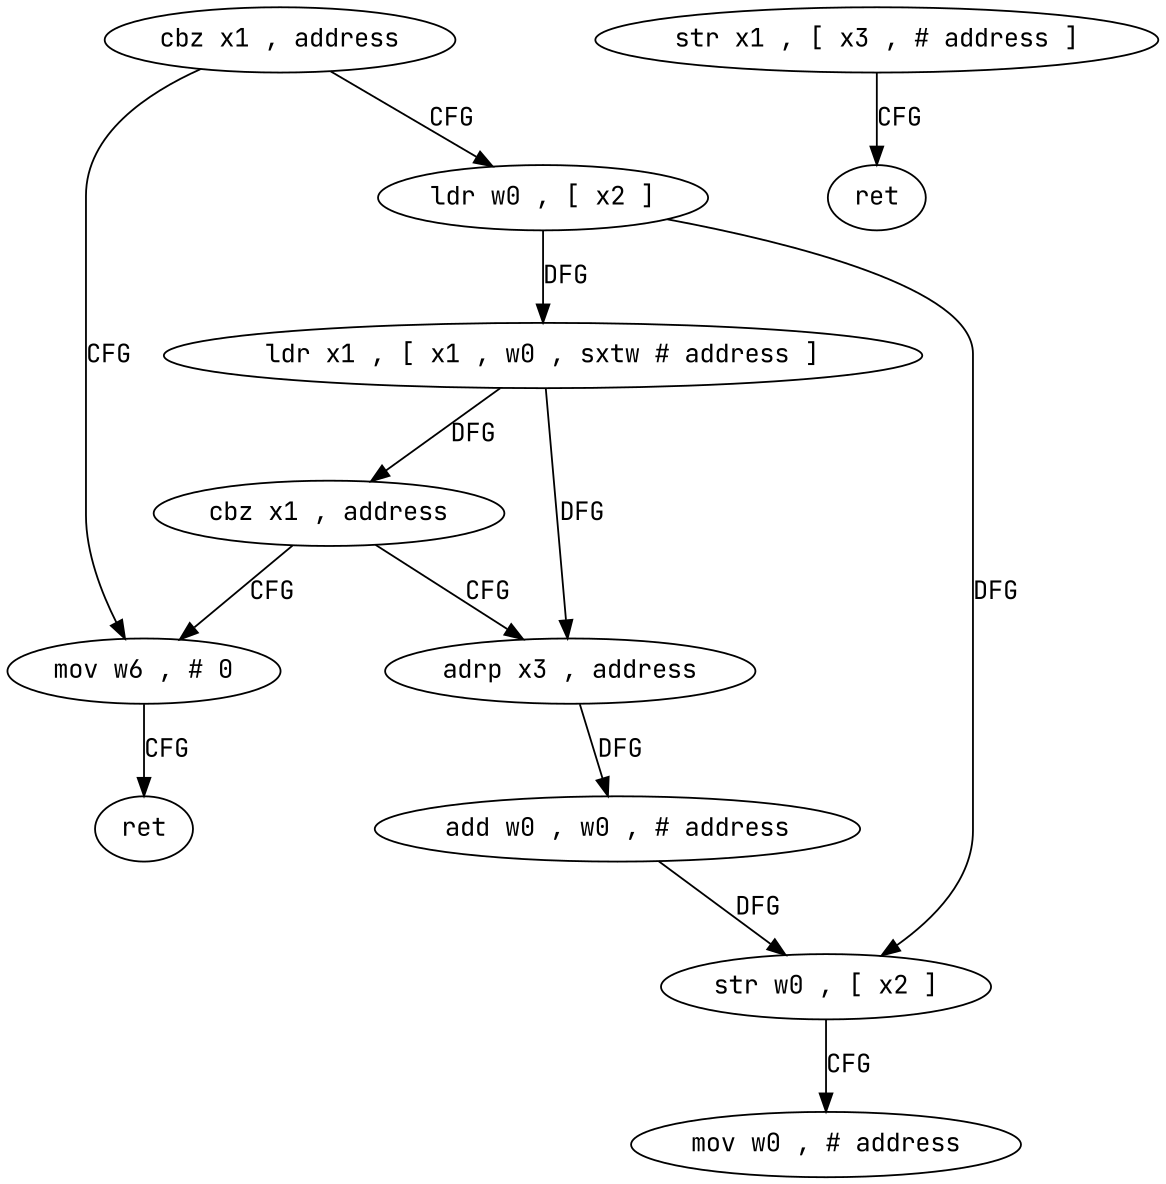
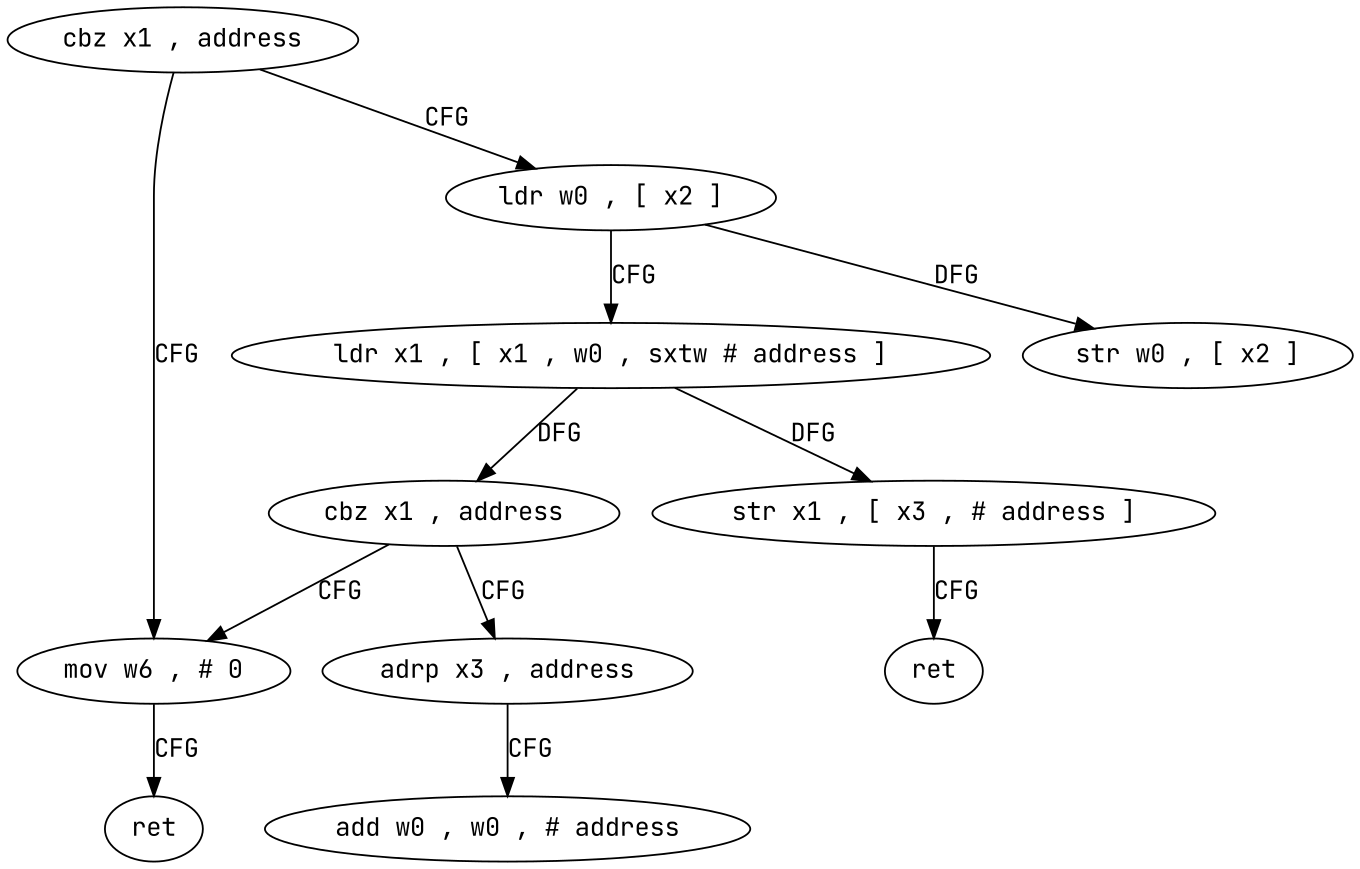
  digraph {
    fontname="JetBrains Mono"
    node [fontname="JetBrains Mono"]
    edge [fontname="JetBrains Mono"]
    n1 [label="cbz x1 , address"]
    n2 [label="mov w6 , # 0"]
    n3 [label="ldr w0 , [ x2 ]"]
    n4 [label=ret]
    n5 [label="ldr x1 , [ x1 , w0 , sxtw # address ]"]
    n6 [label="str w0 , [ x2 ]"]
    n7 [label="cbz x1 , address"]
    n8 [label="str x1 , [ x3 , # address ]"]
    n9 [label="add w0 , w0 , # address"]
    n10 [label="adrp x3 , address"]
    n11 [label=ret]
-   n12 [label="mov w0 , # address"]
    n1 -> n2 [label=CFG]
    n1 -> n3 [label=CFG]
    n2 -> n4 [label=CFG]
-   n3 -> n5 [label=DFG]
+   n3 -> n5 [label=CFG]
    n3 -> n6 [label=DFG]
    n5 -> n7 [label=DFG]
-   n5 -> n10 [label=DFG]
-   n6 -> n12 [label=CFG]
+   n5 -> n8 [label=DFG]
    n7 -> n2 [label=CFG]
    n7 -> n10 [label=CFG]
    n8 -> n11 [label=CFG]
-   n9 -> n6 [label=DFG]
-   n10 -> n9 [label=DFG]
+   n10 -> n9 [label=CFG]
  }
